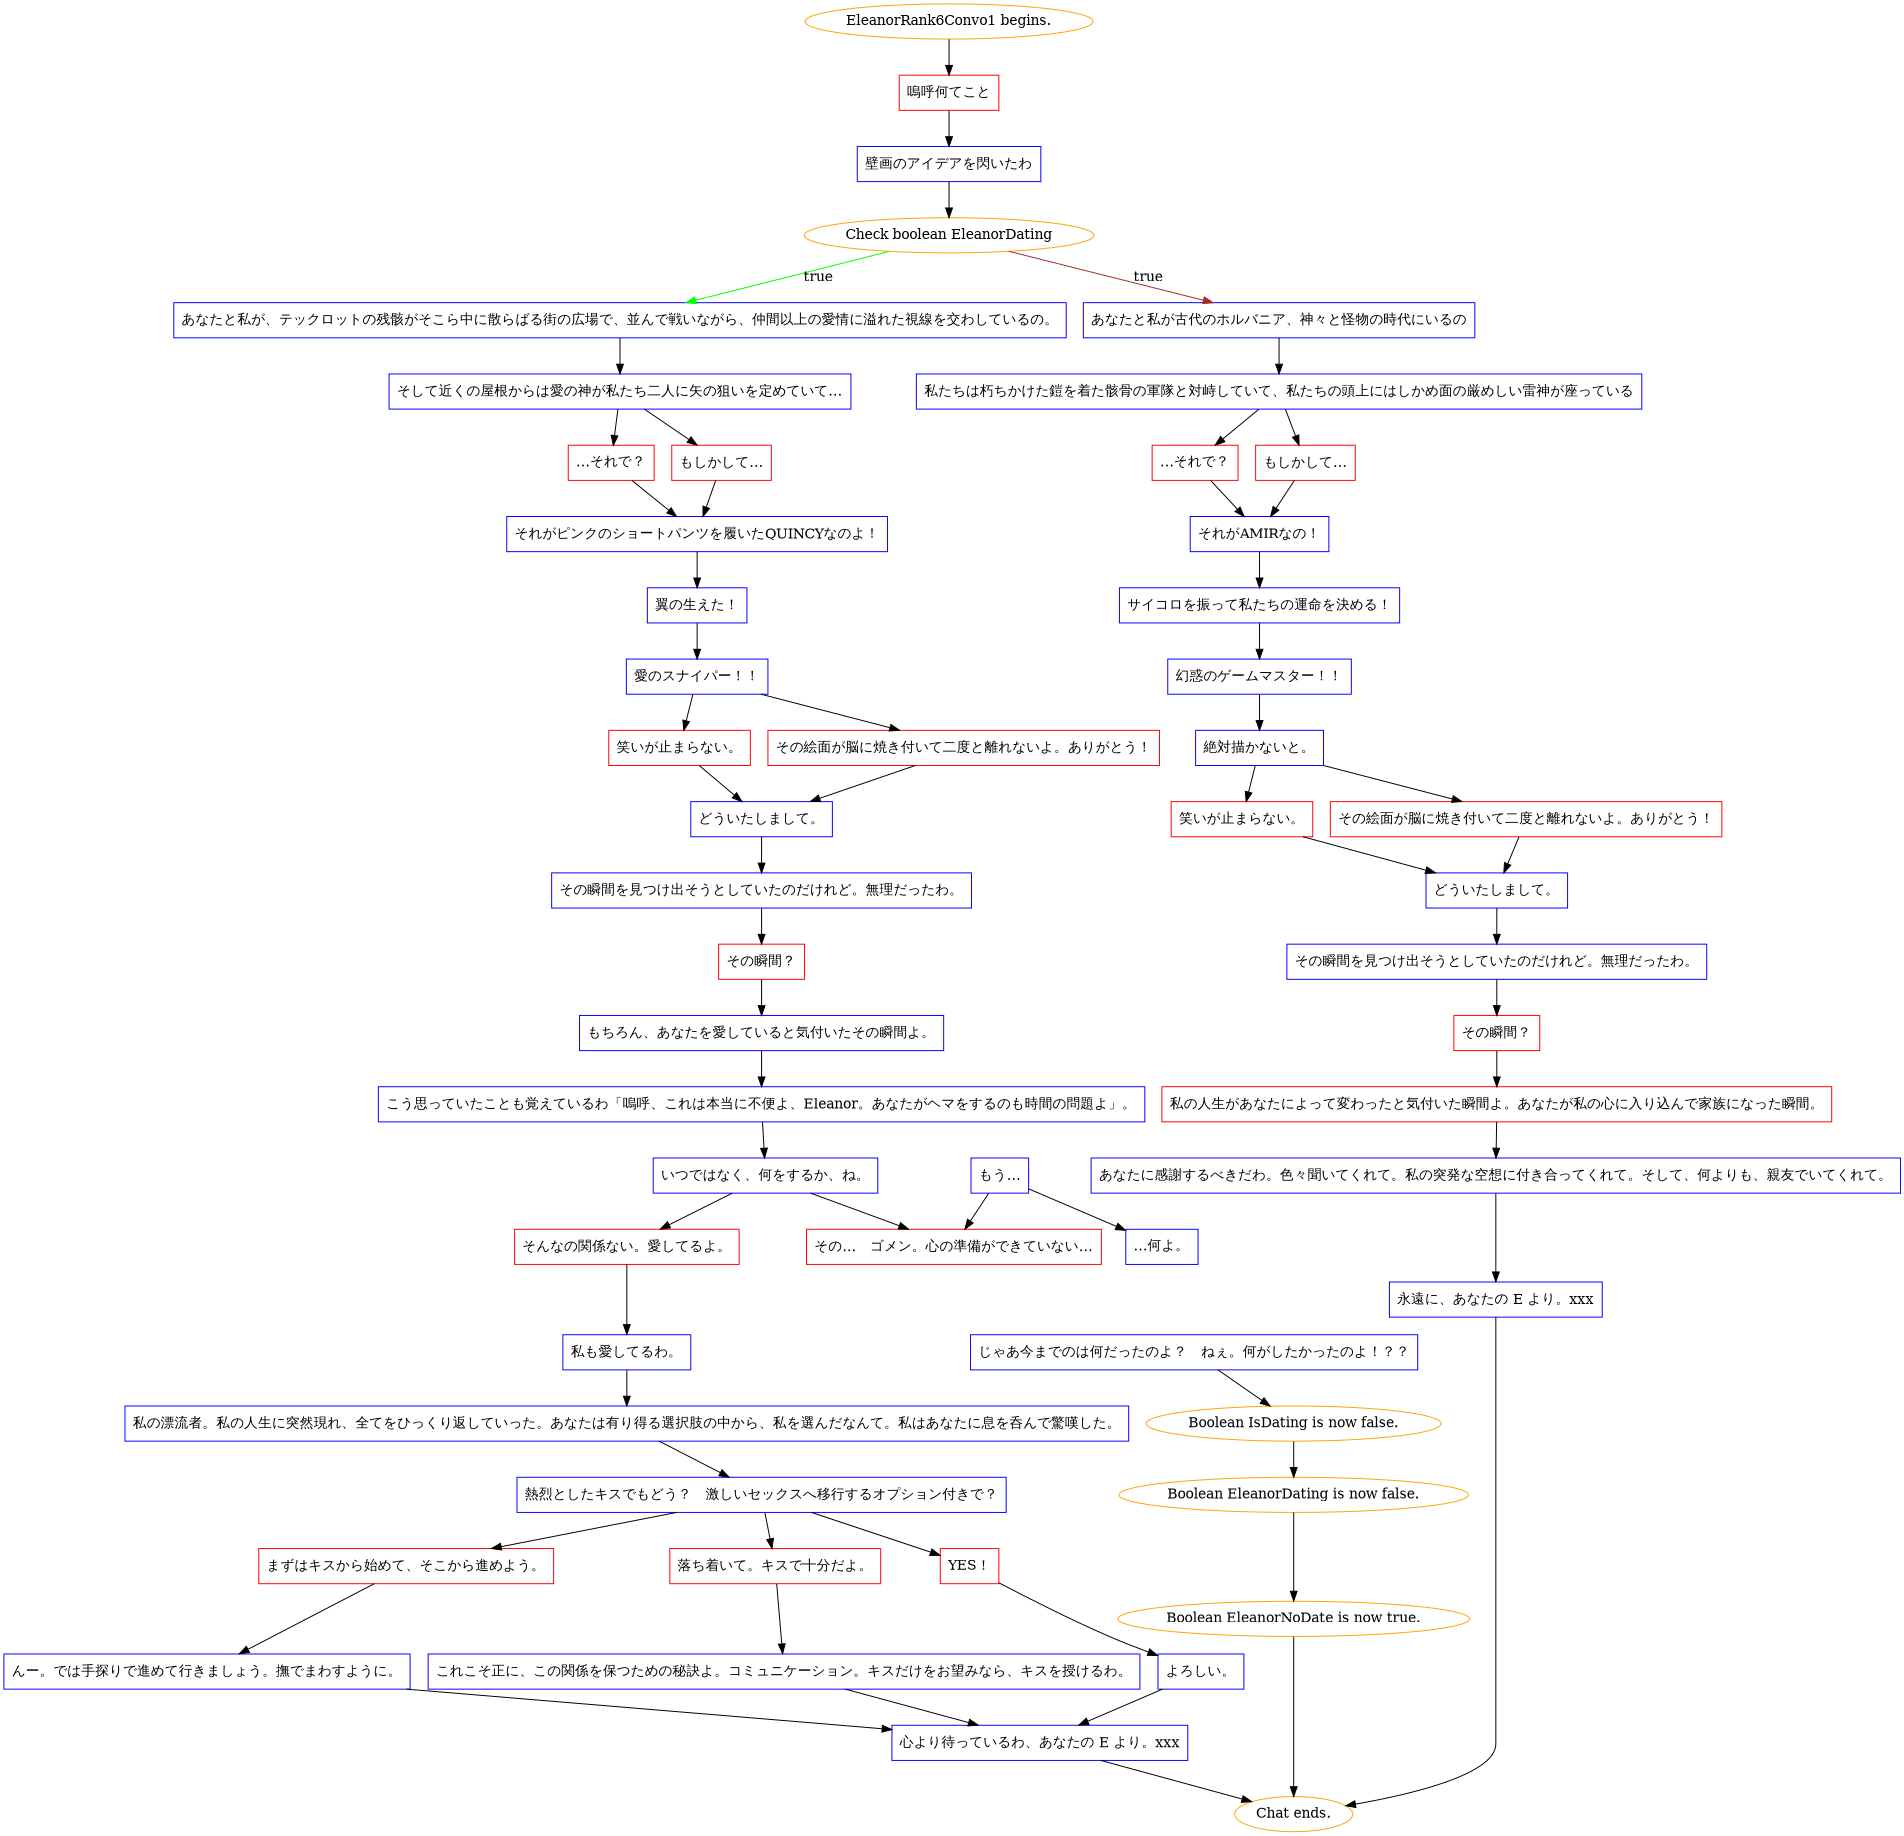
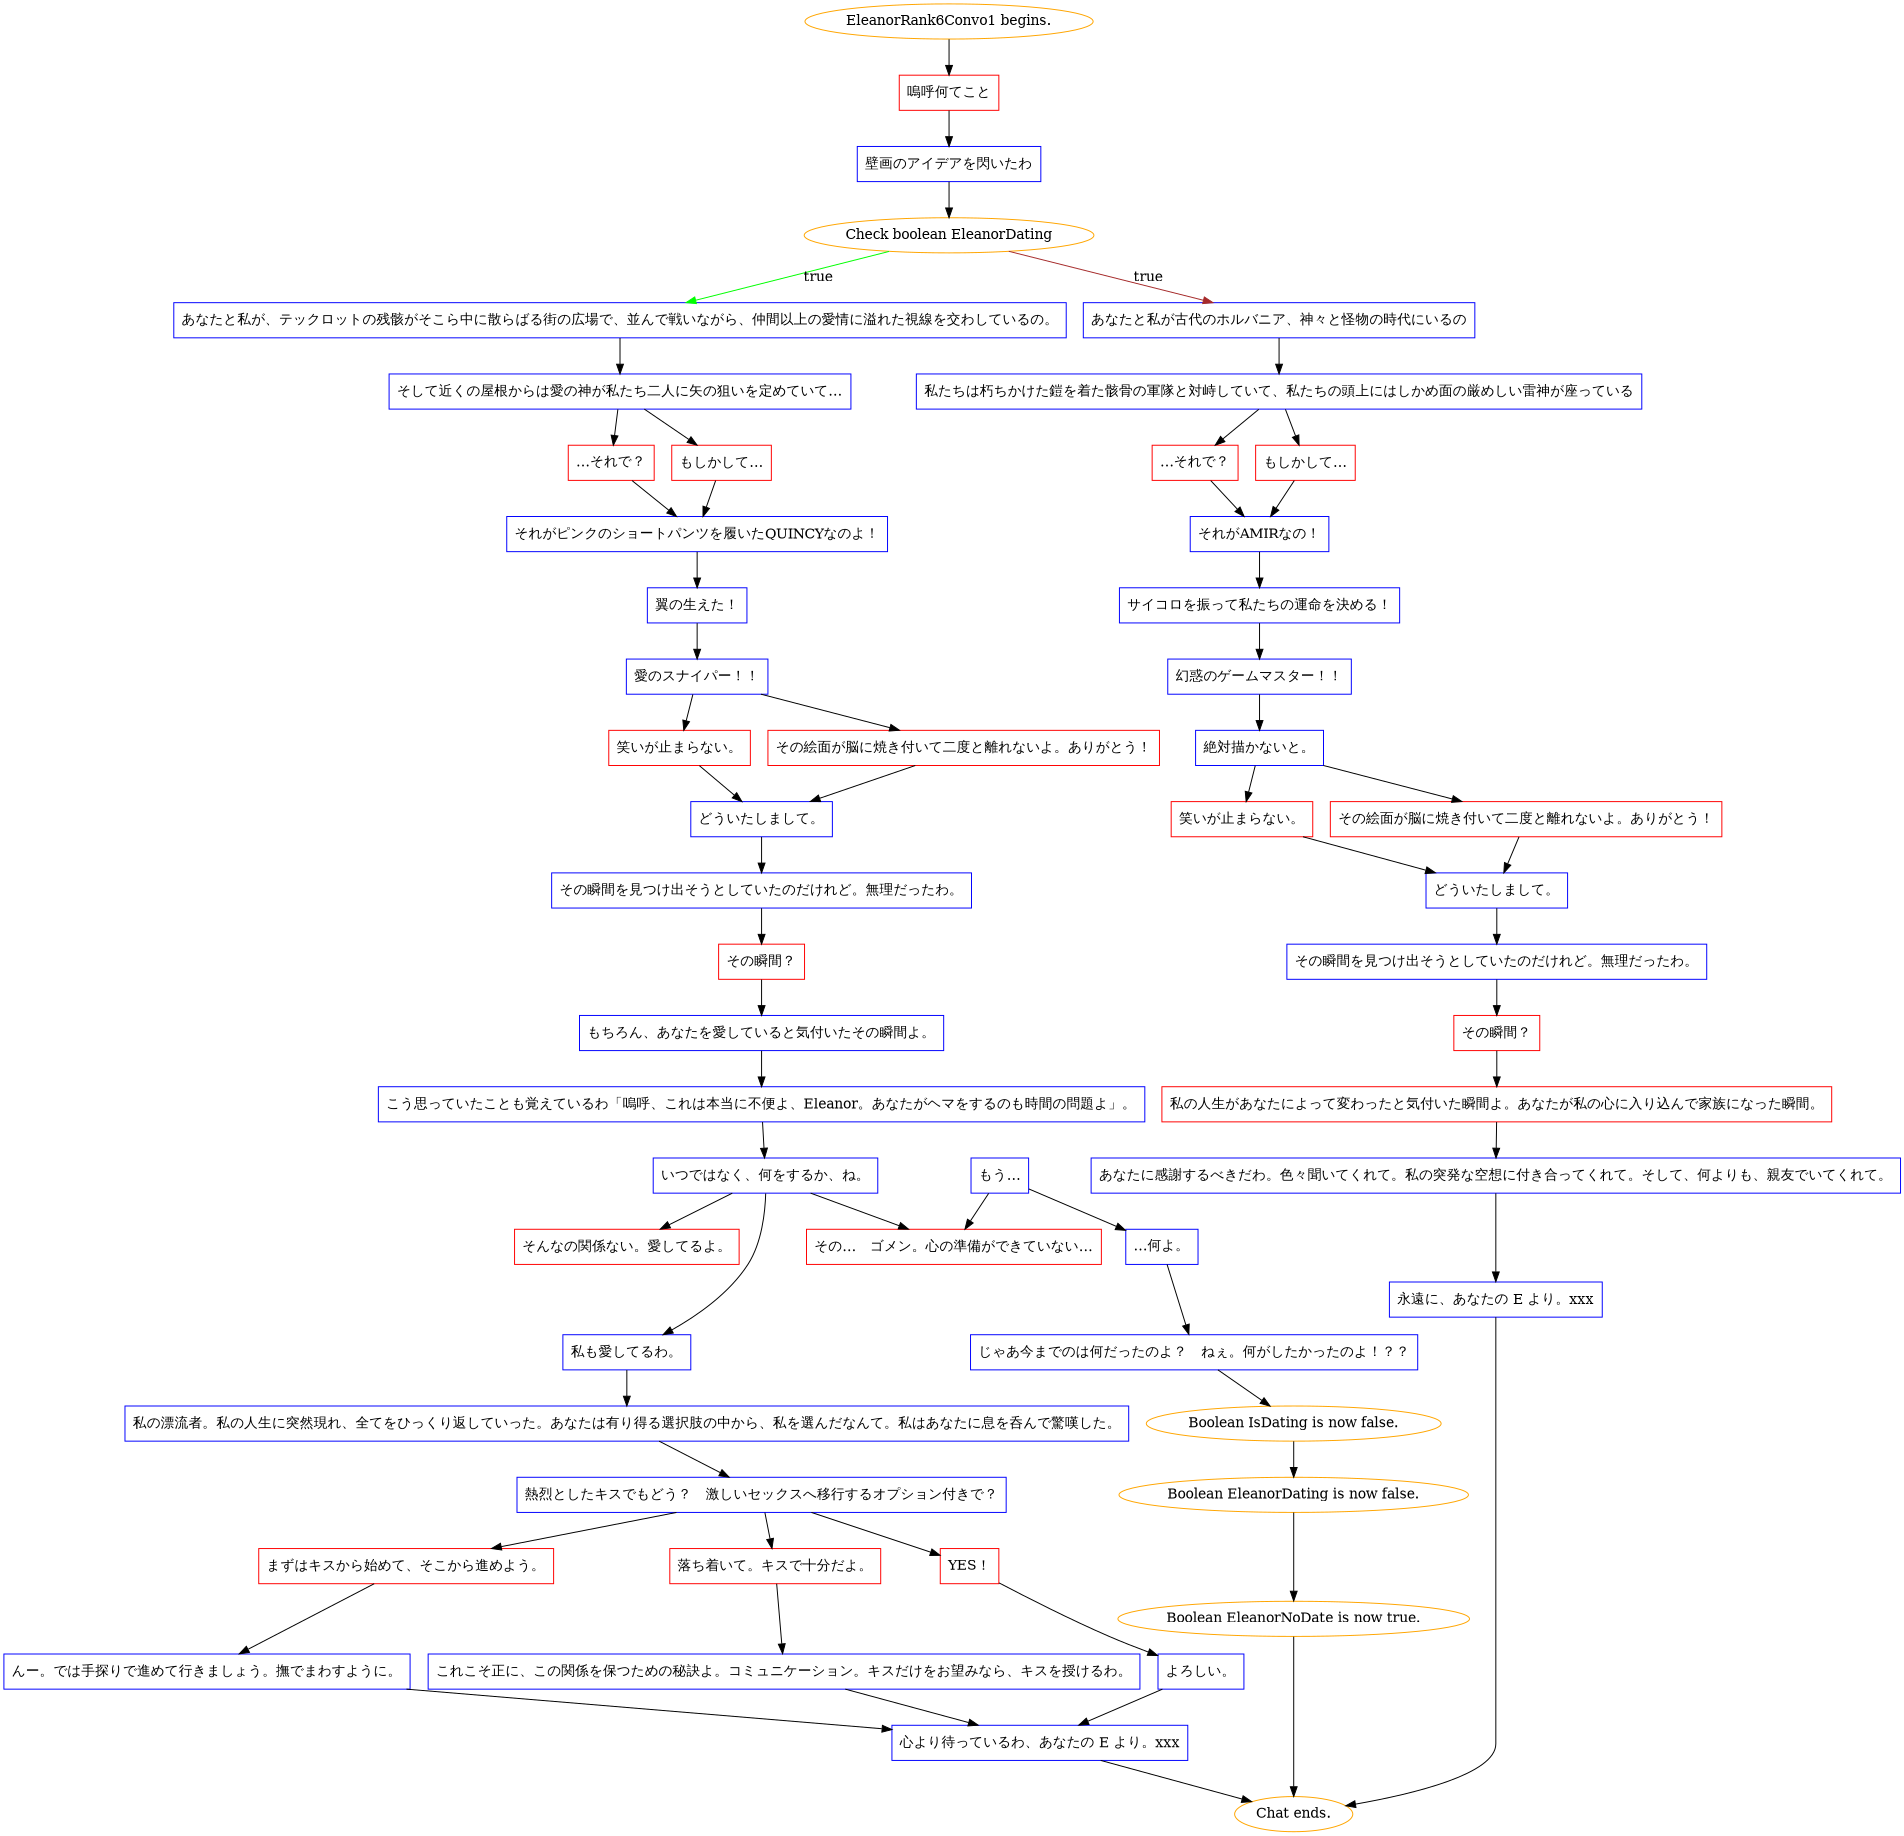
  digraph {
    node [color=blue shape=box]
    "EleanorRank6Convo1 begins." [color=orange shape=""]
    n2 [color=red label="嗚呼何てこと"]
    n3 [label="壁画のアイデアを閃いたわ"]
    n4 [color=orange label="Check boolean EleanorDating" shape=""]
    n5 [label="あなたと私が、テックロットの残骸がそこら中に散らばる街の広場で、並んで戦いながら、仲間以上の愛情に溢れた視線を交わしているの。"]
    n6 [label="あなたと私が古代のホルバニア、神々と怪物の時代にいるの"]
    n7 [label="そして近くの屋根からは愛の神が私たち二人に矢の狙いを定めていて…"]
    n8 [label="私たちは朽ちかけた鎧を着た骸骨の軍隊と対峙していて、私たちの頭上にはしかめ面の厳めしい雷神が座っている"]
    n9 [color=red label="…それで？"]
    n10 [color=red label="もしかして…"]
    n11 [color=red label="…それで？"]
    n12 [color=red label="もしかして…"]
    n13 [label="それがピンクのショートパンツを履いたQUINCYなのよ！"]
    n14 [label="それがAMIRなの！"]
    n15 [label="翼の生えた！"]
    n16 [label="サイコロを振って私たちの運命を決める！"]
    n17 [label="愛のスナイパー！！"]
    n18 [label="幻惑のゲームマスター！！"]
    n19 [color=red label="その絵面が脳に焼き付いて二度と離れないよ。ありがとう！"]
    n20 [color=red label="笑いが止まらない。"]
    n21 [label="絶対描かないと。"]
    n22 [label="どういたしまして。"]
    n23 [color=red label="その絵面が脳に焼き付いて二度と離れないよ。ありがとう！"]
    n24 [color=red label="笑いが止まらない。"]
    n25 [label="その瞬間を見つけ出そうとしていたのだけれど。無理だったわ。"]
    n26 [label="どういたしまして。"]
    n27 [color=red label="その瞬間？"]
    n28 [label="その瞬間を見つけ出そうとしていたのだけれど。無理だったわ。"]
    n29 [label="もちろん、あなたを愛していると気付いたその瞬間よ。"]
    n30 [color=red label="その瞬間？"]
    n31 [label="こう思っていたことも覚えているわ「嗚呼、これは本当に不便よ、Eleanor。あなたがヘマをするのも時間の問題よ」。"]
    n32 [color=red label="私の人生があなたによって変わったと気付いた瞬間よ。あなたが私の心に入り込んで家族になった瞬間。"]
    n33 [label="いつではなく、何をするか、ね。"]
    n34 [label="あなたに感謝するべきだわ。色々聞いてくれて。私の突発な空想に付き合ってくれて。そして、何よりも、親友でいてくれて。"]
    n35 [color=red label="その…　ゴメン。心の準備ができていない…"]
    n36 [color=red label="そんなの関係ない。愛してるよ。"]
    n37 [label="永遠に、あなたの E より。xxx"]
    n38 [label="私も愛してるわ。"]
    "Chat ends." [color=orange shape=""]
    n40 [label="もう…"]
    n41 [label="…何よ。"]
    n42 [label="私の漂流者。私の人生に突然現れ、全てをひっくり返していった。あなたは有り得る選択肢の中から、私を選んだなんて。私はあなたに息を呑んで驚嘆した。"]
    n43 [label="じゃあ今までのは何だったのよ？　ねぇ。何がしたかったのよ！？？"]
    n44 [label="熱烈としたキスでもどう？　激しいセックスへ移行するオプション付きで？"]
    n45 [color=orange label="Boolean IsDating is now false." shape=""]
    n46 [color=red label="YES！"]
    n47 [color=red label="まずはキスから始めて、そこから進めよう。"]
    n48 [color=red label="落ち着いて。キスで十分だよ。"]
    n49 [color=orange label="Boolean EleanorDating is now false." shape=""]
    n50 [label="よろしい。"]
    n51 [label="んー。では手探りで進めて行きましょう。撫でまわすように。"]
    n52 [label="これこそ正に、この関係を保つための秘訣よ。コミュニケーション。キスだけをお望みなら、キスを授けるわ。"]
    n53 [color=orange label="Boolean EleanorNoDate is now true." shape=""]
    n54 [label="心より待っているわ、あなたの E より。xxx"]
    "EleanorRank6Convo1 begins." -> n2
    n2 -> n3
    n3 -> n4
    n4 -> n5 [color=green label=true]
    n4 -> n6 [color=brown label=true]
    n5 -> n7
    n6 -> n8
    n7 -> n9
    n7 -> n10
    n8 -> n11
    n8 -> n12
    n9 -> n13
    n10 -> n13
    n11 -> n14
    n12 -> n14
    n13 -> n15
    n14 -> n16
    n15 -> n17
    n16 -> n18
    n17 -> n19
    n17 -> n20
    n18 -> n21
    n19 -> n22
    n20 -> n22
    n21 -> n23
    n21 -> n24
    n22 -> n25
    n23 -> n26
    n24 -> n26
    n25 -> n27
    n26 -> n28
    n27 -> n29
    n28 -> n30
    n29 -> n31
    n30 -> n32
    n31 -> n33
    n32 -> n34
    n33 -> n35
    n33 -> n36
    n34 -> n37
-   n36 -> n38
+   n33 -> n38
    n37 -> "Chat ends."
    n38 -> n42
    n40 -> n35
    n40 -> n41
+   n41 -> n43
    n42 -> n44
    n43 -> n45
    n44 -> n46
    n44 -> n47
    n44 -> n48
    n45 -> n49
    n46 -> n50
    n47 -> n51
    n48 -> n52
    n49 -> n53
    n50 -> n54
    n51 -> n54
    n52 -> n54
    n53 -> "Chat ends."
    n54 -> "Chat ends."
  }
